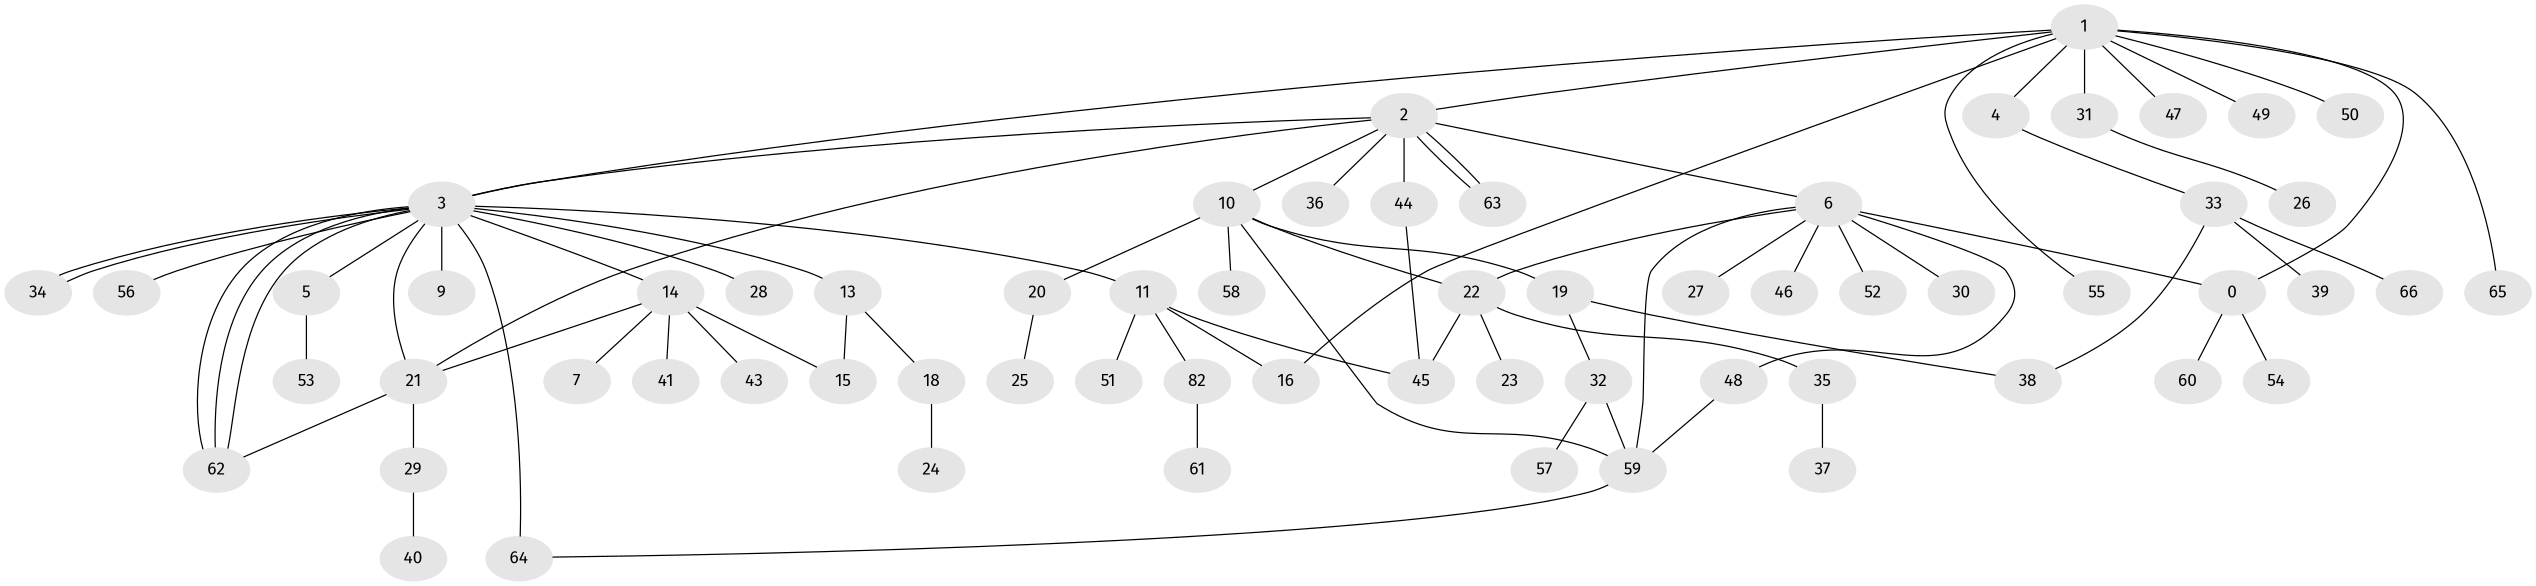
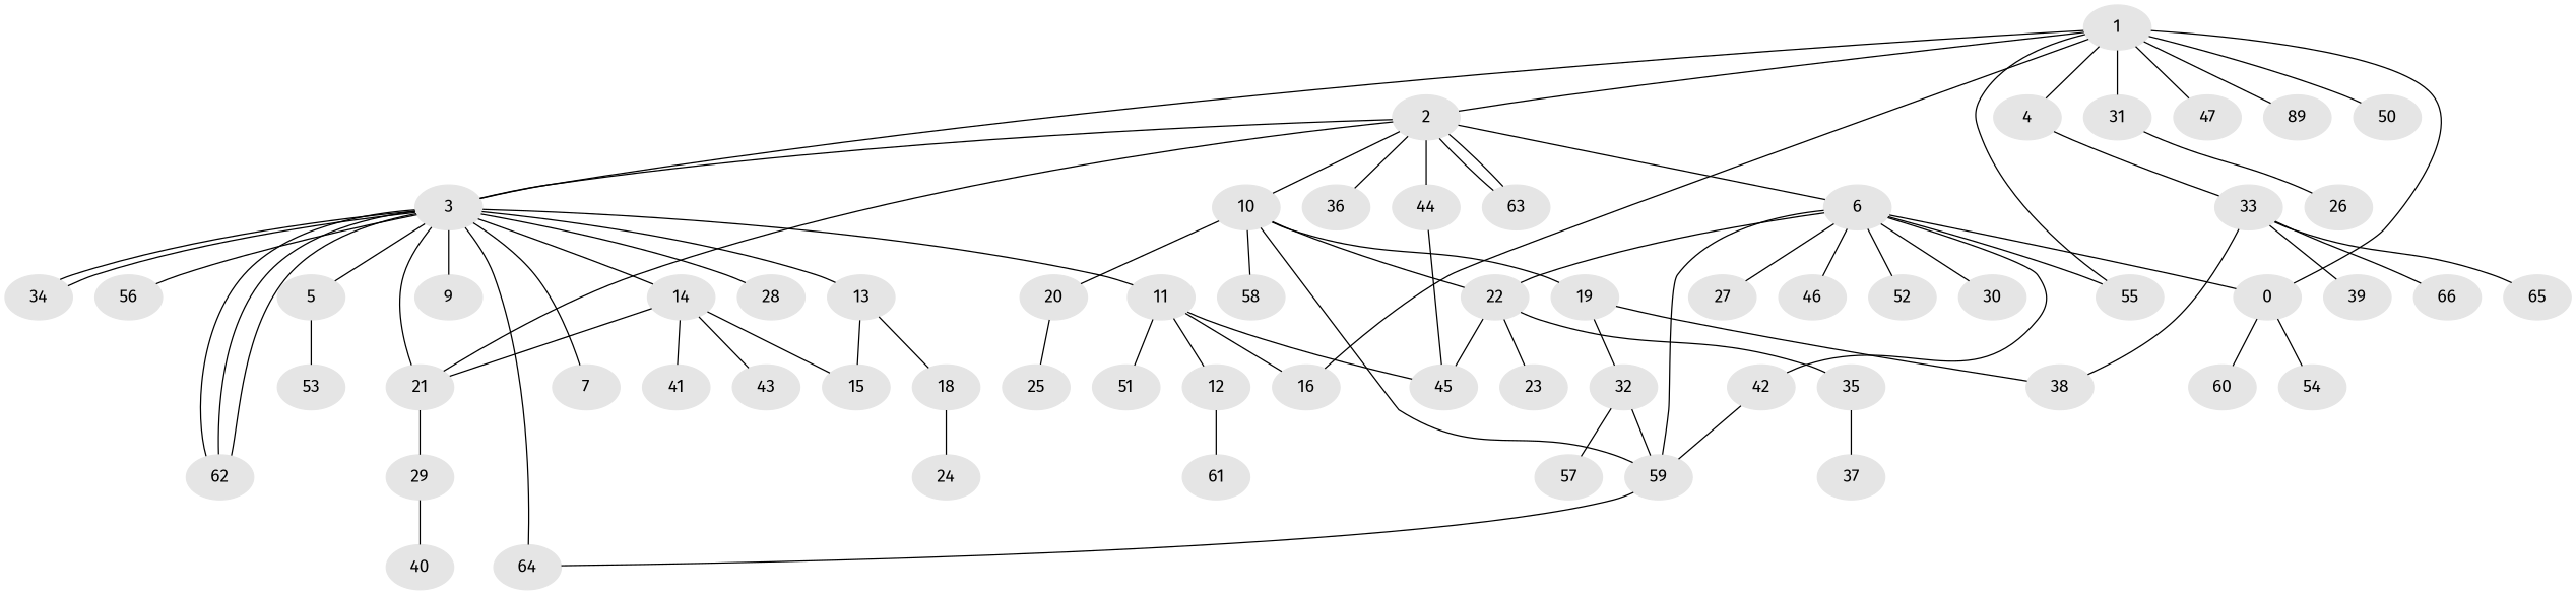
  graph {
    fontname="Fira Sans"
    node [color=gray90 fontname="Fira Sans" style=filled]
    edge [fontname="Fira Sans"]
    1
    2
    3
    4
    n5 [label=0]
    16
    31
    47
-   49
+   49 [label=89]
    50
    55
    65
    6
    10
    21
    36
    44
    63
    5
    7
    9
    11
    13
    14
    28
    34
    56
    62
    64
    33
    54
    60
    26
    22
    27
    30
-   42 [label=48]
+   42
    46
    52
    59
    19
    20
    58
    29
    45
    53
-   12 [label=82]
+   12
    51
    15
    18
    41
    43
    38
    39
    66
    23
    35
    32
    25
    61
    24
    57
    40
    37
    1 -- 2
    1 -- 3
    1 -- 4
    1 -- n5
    1 -- 16
    1 -- 31
    1 -- 47
    1 -- 49
    1 -- 50
    1 -- 55
-   1 -- 65
+   33 -- 65
    2 -- 3
    2 -- 6
    2 -- 10
    2 -- 21
    2 -- 36
    2 -- 44
    2 -- 63
    2 -- 63
    3 -- 21
    3 -- 5
-   14 -- 7
+   3 -- 7
    3 -- 9
    3 -- 11
    3 -- 13
    3 -- 14
    3 -- 28
    3 -- 34
    3 -- 34
    3 -- 56
    3 -- 62
    3 -- 62
    3 -- 62
    3 -- 64
    4 -- 33
    n5 -- 54
    n5 -- 60
    31 -- 26
    6 -- n5
+   6 -- 55
    6 -- 22
    6 -- 27
    6 -- 30
    6 -- 42
    6 -- 46
    6 -- 52
    6 -- 59
    10 -- 22
    10 -- 59
    10 -- 19
    10 -- 20
    10 -- 58
-   21 -- 62
    21 -- 29
    44 -- 45
    5 -- 53
    11 -- 16
    11 -- 45
    11 -- 12
    11 -- 51
    13 -- 15
    13 -- 18
    14 -- 21
    14 -- 15
    14 -- 41
    14 -- 43
    33 -- 38
    33 -- 39
    33 -- 66
    22 -- 45
    22 -- 23
    22 -- 35
    42 -- 59
    59 -- 64
    19 -- 38
    19 -- 32
    20 -- 25
    29 -- 40
    12 -- 61
    18 -- 24
    35 -- 37
    32 -- 59
    32 -- 57
  }
